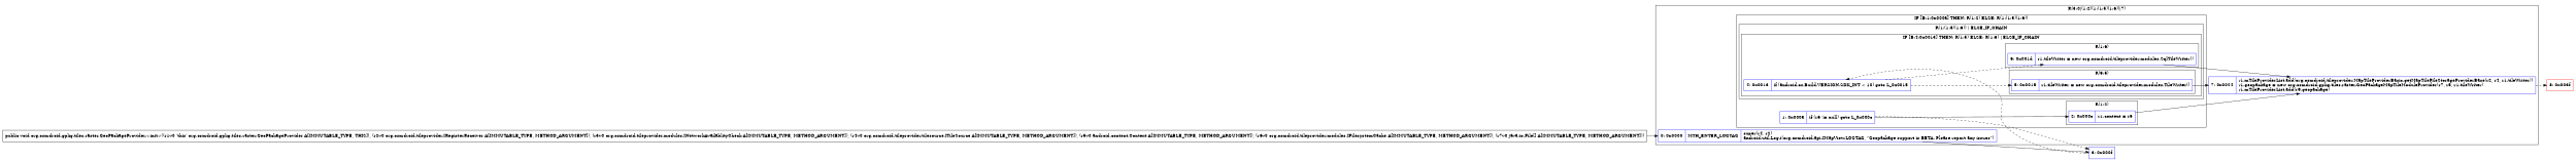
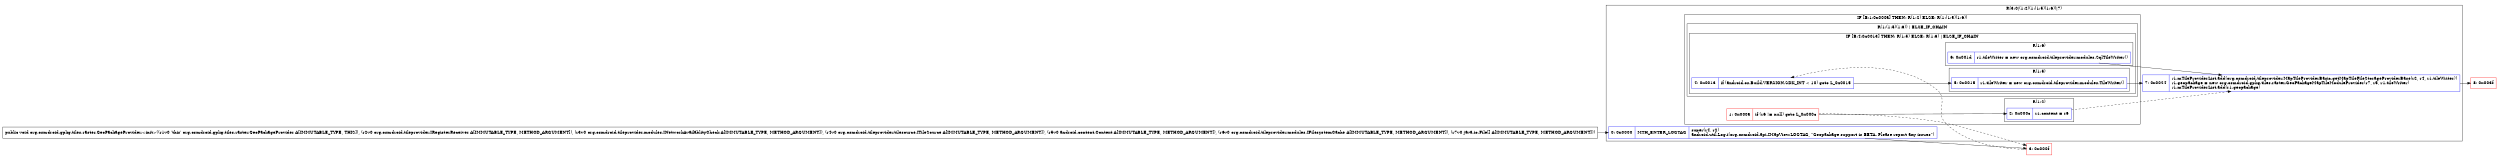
  digraph {
    rankdir=LR
    node [color=blue shape=record]
    n1 [label="{2\:\ 0x000c|r1.content = r6\l}"]
    n2 [label="{5\:\ 0x0015|r1.tileWriter = new org.osmdroid.tileprovider.modules.TileWriter()\l}"]
    n3 [label="{6\:\ 0x001d|r1.tileWriter = new org.osmdroid.tileprovider.modules.SqlTileWriter()\l}"]
    n4 [label="{4\:\ 0x0013|if (android.os.Build.VERSION.SDK_INT \< 10) goto L_0x0015\l}"]
-   n5 [label="{1\:\ 0x000a|if (r6 != null) goto L_0x000c\l}"]
+   n5 [color=red label="{1\:\ 0x000a|if (r6 != null) goto L_0x000c\l}"]
    n6 [label="{0\:\ 0x0000|MTH_ENTER_LOGTAG\l|super(r4, r2)\landroid.util.Log.i(org.osmdroid.api.IMapView.LOGTAG, \"Geopackage support is BETA. Please report any issues\")\l}"]
-   n7 [label="{7\:\ 0x0024|r1.mTileProviderList.add(org.osmdroid.tileprovider.MapTileProviderBasic.getMapTileFileStorageProviderBase(r2, r4, r1.tileWriter))\lr1.geopackage = new org.osmdroid.gpkg.tiles.raster.GeoPackageMapTileModuleProvider(r7, r5, r1.tileWriter)\lr1.mTileProviderList.add(r9.geopackage)\l}"]
-   n8 [label="{3\:\ 0x000f}"]
+   n7 [label="{7\:\ 0x0024|r1.mTileProviderList.add(org.osmdroid.tileprovider.MapTileProviderBasic.getMapTileFileStorageProviderBase(r2, r4, r1.tileWriter))\lr1.geopackage = new org.osmdroid.gpkg.tiles.raster.GeoPackageMapTileModuleProvider(r7, r5, r1.tileWriter)\lr1.mTileProviderList.add(r1.geopackage)\l}"]
+   n8 [color=red label="{3\:\ 0x000f}"]
    n9 [color=red label="{8\:\ 0x003f}"]
    n10 [label="{public void org.osmdroid.gpkg.tiles.raster.GeoPackageProvider.\<init\>((r1v0 'this' org.osmdroid.gpkg.tiles.raster.GeoPackageProvider A[IMMUTABLE_TYPE, THIS]), (r2v0 org.osmdroid.tileprovider.IRegisterReceiver A[IMMUTABLE_TYPE, METHOD_ARGUMENT]), (r3v0 org.osmdroid.tileprovider.modules.INetworkAvailablityCheck A[IMMUTABLE_TYPE, METHOD_ARGUMENT]), (r4v0 org.osmdroid.tileprovider.tilesource.ITileSource A[IMMUTABLE_TYPE, METHOD_ARGUMENT]), (r5v0 android.content.Context A[IMMUTABLE_TYPE, METHOD_ARGUMENT]), (r6v0 org.osmdroid.tileprovider.modules.IFilesystemCache A[IMMUTABLE_TYPE, METHOD_ARGUMENT]), (r7v0 java.io.File[] A[IMMUTABLE_TYPE, METHOD_ARGUMENT])) }" color=""]
    subgraph cluster_1 {
      label="R(3:0|(1:2)(1:(1:5)(1:6))|7)"
      n6
      n7
      subgraph cluster_2 {
        label="IF [B:1:0x000a] THEN: R(1:2) ELSE: R(1:(1:5)(1:6))"
        n5
        subgraph cluster_3 {
          label="R(1:2)"
          n1
        }
        subgraph cluster_4 {
          label="R(1:(1:5)(1:6)) | ELSE_IF_CHAIN\l"
          subgraph cluster_5 {
            label="IF [B:4:0x0013] THEN: R(1:5) ELSE: R(1:6) | ELSE_IF_CHAIN\l"
            n4
            subgraph cluster_6 {
-             label="R(9:5)"
+             label="R(1:5)"
              n2
            }
            subgraph cluster_7 {
              label="R(1:6)"
              n3
            }
          }
        }
      }
    }
-   n1 -> n7
+   n1 -> n7 [style=dashed]
    n2 -> n7
    n3 -> n7
-   n4 -> n2 [style=dashed]
-   n4 -> n3 [style=dashed]
+   n4 -> n2
    n5 -> n1
    n5 -> n8 [style=dashed]
    n6 -> n8
-   n7 -> n9 [style=dashed]
+   n7 -> n9
    n8 -> n4 [style=dashed]
    n10 -> n6
  }
